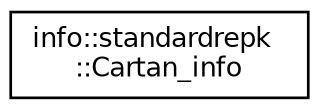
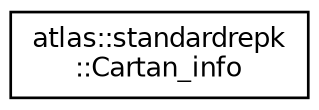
  digraph {
    rankdir=TB
-   n1 [color=black fillcolor=white fontname=Helvetica fontsize=10 height=0.2 label="info::standardrepk\l::Cartan_info" shape=record style=filled width=0.4]
+   n1 [color=black fillcolor=white fontname=Helvetica fontsize=10 height=0.2 label="atlas::standardrepk\l::Cartan_info" shape=record style=filled width=0.4]
  }
